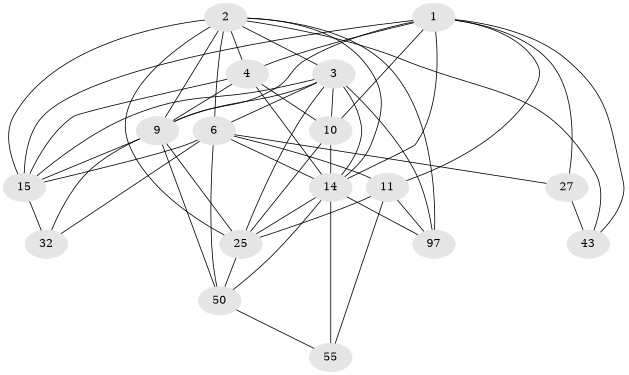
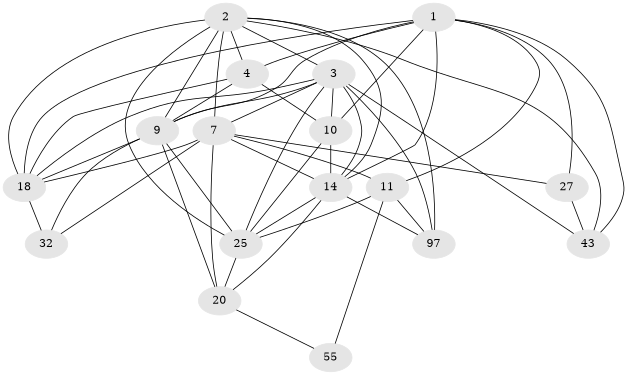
  graph {
    node [color=gray90 style=filled]
    1 [super="+53+17+40"]
    4 [super="+59+5"]
    9 [super="+13+41+24"]
    10 [super="+33+35"]
    11 [super="+30"]
    14 [super="+23+31"]
-   18 [super="+20+28" label=15]
+   18 [super="+20+28"]
    27 [super="+56"]
    43
    25 [super="+26+52"]
    32 [super="+54"]
-   50
+   50 [label=20]
    n13 [label=97]
    55
    2 [super="+15+7"]
    3 [super="+36+34+19"]
-   6 [super="+58+8+12"]
+   6 [super="+58+8+12" label=7]
    1 -- 4
    1 -- 9
    1 -- 10 [weight=2]
    1 -- 11
    1 -- 14
    1 -- 18
    1 -- 27
    1 -- 43
    4 -- 9
    4 -- 10
-   4 -- 14 [weight=2]
    4 -- 18
    9 -- 18 [weight=2]
    9 -- 25 [weight=3]
    9 -- 32
    9 -- 50
    10 -- 14
    10 -- 25
    11 -- 25 [weight=2]
    11 -- n13
    11 -- 55
    14 -- 25
    14 -- 50
    14 -- n13
-   14 -- 55
    18 -- 32 [weight=2]
    27 -- 43
    25 -- 50
    50 -- 55
    2 -- 4 [weight=2]
    2 -- 9 [weight=2]
    2 -- 14 [weight=2]
    2 -- 18
    2 -- 43
    2 -- 25 [weight=3]
    2 -- n13
    2 -- 3
    2 -- 6
    3 -- 9
    3 -- 10
    3 -- 14 [weight=2]
    3 -- 18
+   3 -- 43
    3 -- 25
    3 -- n13
    3 -- 6 [weight=3]
    6 -- 11
    6 -- 14 [weight=2]
    6 -- 18 [weight=2]
    6 -- 27 [weight=4]
    6 -- 32
    6 -- 50 [weight=2]
  }
